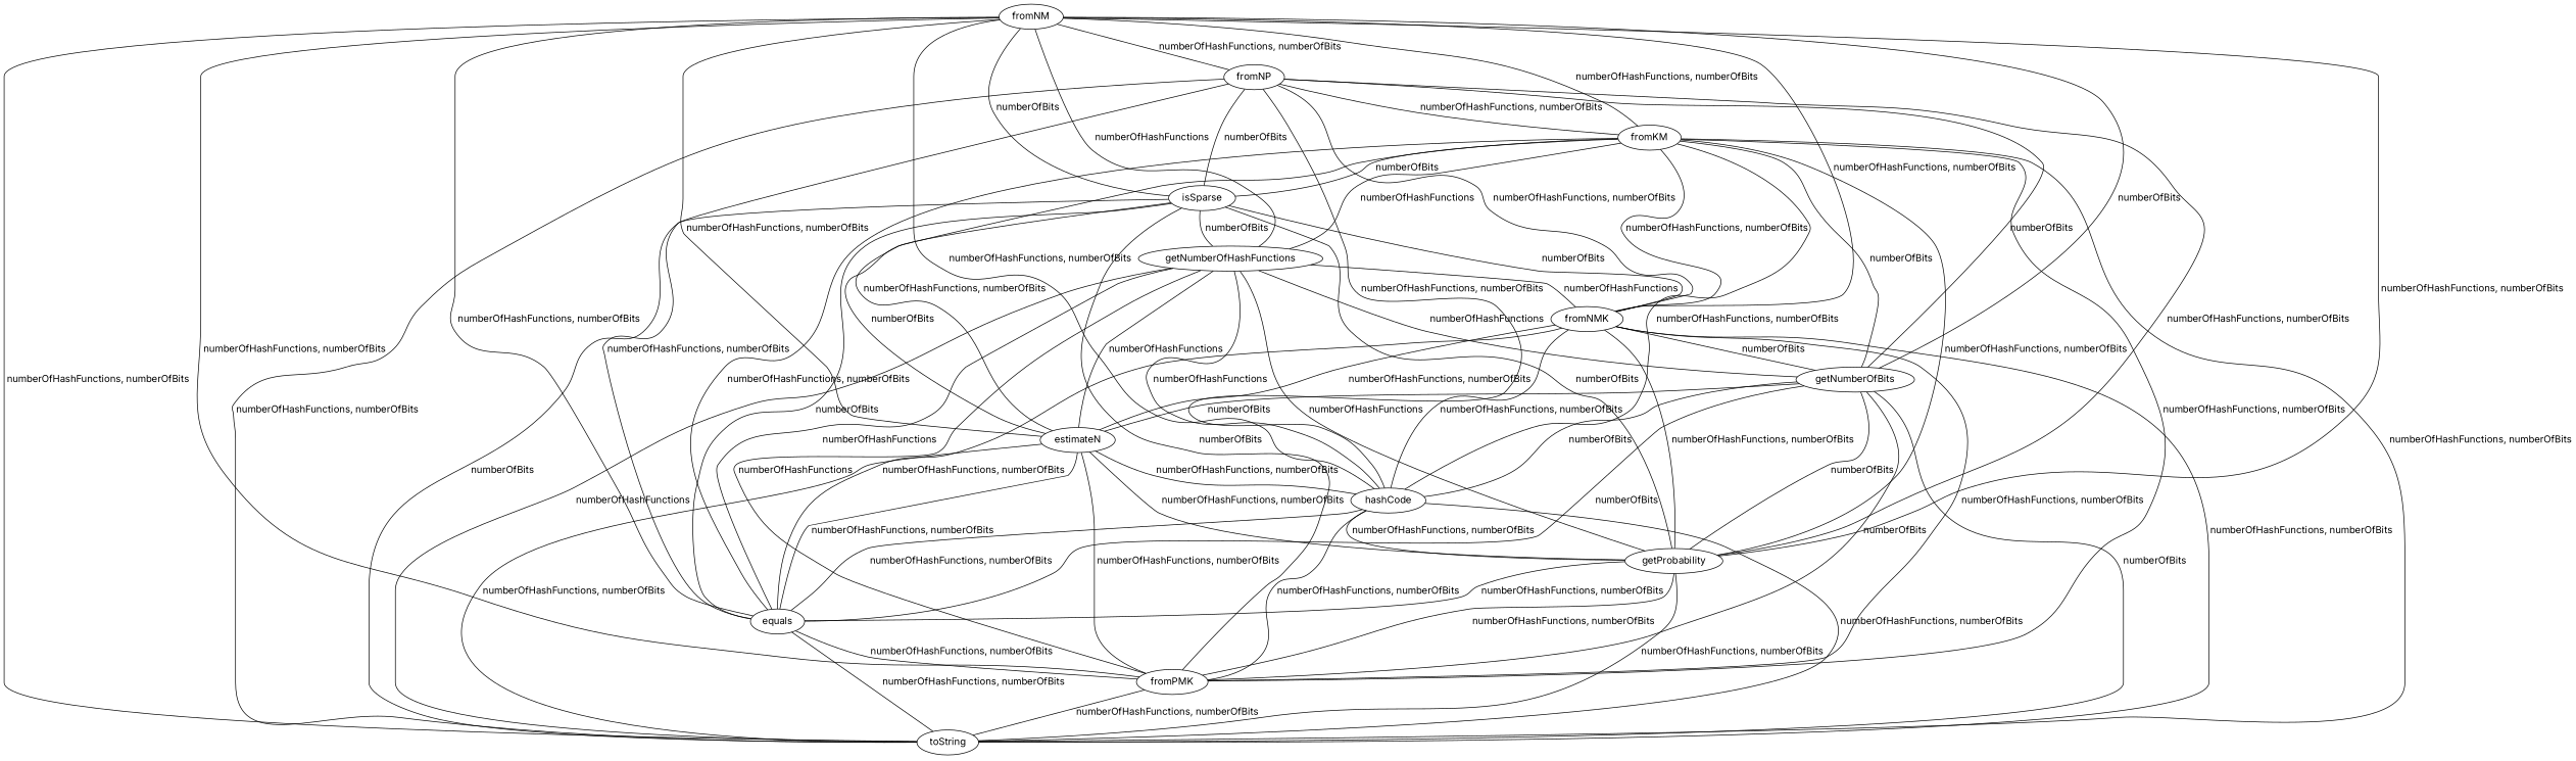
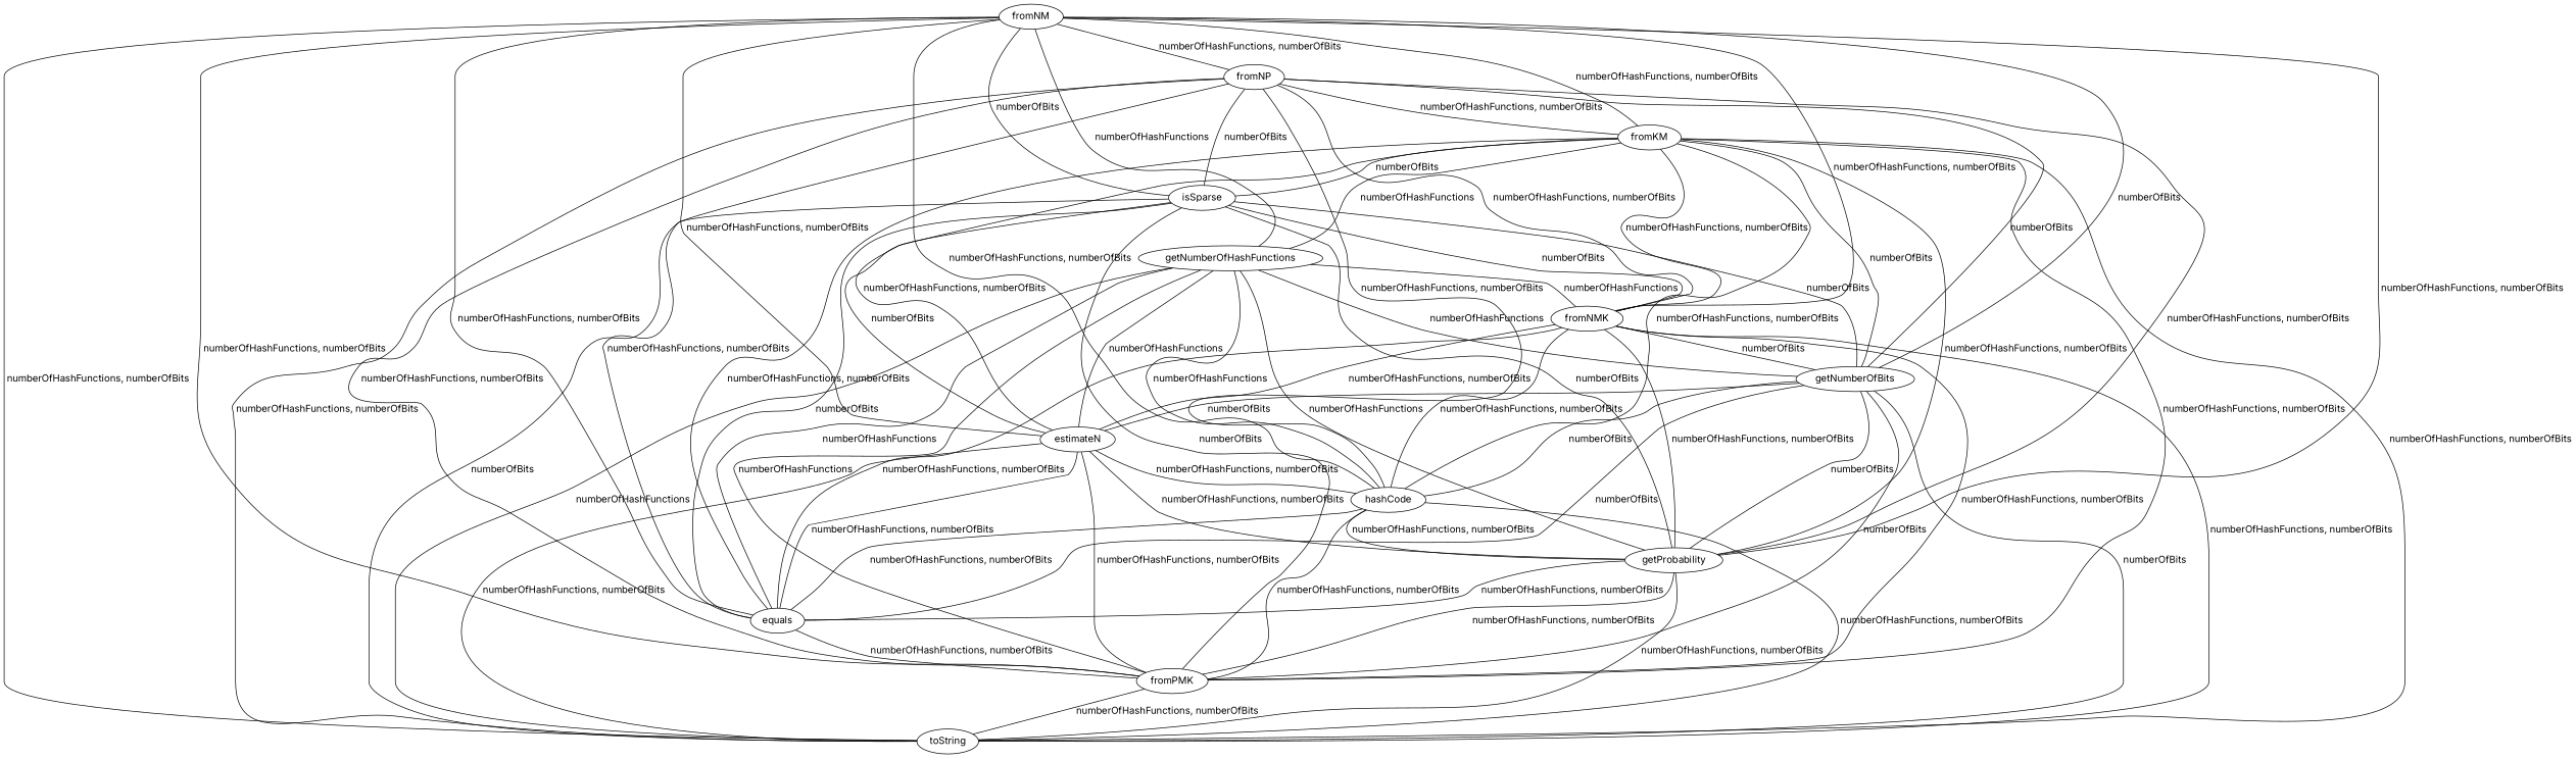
  digraph {
    fontname=Inter
    node [fontname=Inter]
    edge [dir=none fontname=Inter]
    fromNM
    fromNP
    fromKM
    isSparse
    getNumberOfHashFunctions
    fromNMK
    getNumberOfBits
    estimateN
    hashCode
    getProbability
    equals
    fromPMK
    toString
    fromNM -> fromNP [label=" numberOfHashFunctions, numberOfBits"]
    fromNM -> fromKM [label=" numberOfHashFunctions, numberOfBits"]
    fromNM -> isSparse [label=" numberOfBits"]
    fromNM -> getNumberOfHashFunctions [label=" numberOfHashFunctions"]
    fromNM -> fromNMK [label=" numberOfHashFunctions, numberOfBits"]
    fromNM -> getNumberOfBits [label=" numberOfBits"]
    fromNM -> estimateN [label=" numberOfHashFunctions, numberOfBits"]
    fromNM -> hashCode [label=" numberOfHashFunctions, numberOfBits"]
    fromNM -> getProbability [label=" numberOfHashFunctions, numberOfBits"]
    fromNM -> equals [label=" numberOfHashFunctions, numberOfBits"]
    fromNM -> fromPMK [label=" numberOfHashFunctions, numberOfBits"]
    fromNM -> toString [label=" numberOfHashFunctions, numberOfBits"]
    fromNP -> fromKM [label=" numberOfHashFunctions, numberOfBits"]
    fromNP -> isSparse [label=" numberOfBits"]
    fromNP -> fromNMK [label=" numberOfHashFunctions, numberOfBits"]
    fromNP -> getNumberOfBits [label=" numberOfBits"]
    fromNP -> hashCode [label=" numberOfHashFunctions, numberOfBits"]
    fromNP -> getProbability [label=" numberOfHashFunctions, numberOfBits"]
    fromNP -> equals [label=" numberOfHashFunctions, numberOfBits"]
+   fromNP -> fromPMK [label=" numberOfHashFunctions, numberOfBits"]
    fromNP -> toString [label=" numberOfHashFunctions, numberOfBits"]
    fromKM -> isSparse [label=" numberOfBits"]
    fromKM -> getNumberOfHashFunctions [label=" numberOfHashFunctions"]
    fromKM -> fromNMK [label=" numberOfHashFunctions, numberOfBits"]
    fromKM -> getNumberOfBits [label=" numberOfBits"]
    fromKM -> estimateN [label=" numberOfHashFunctions, numberOfBits"]
    fromKM -> hashCode [label=" numberOfHashFunctions, numberOfBits"]
    fromKM -> getProbability [label=" numberOfHashFunctions, numberOfBits"]
    fromKM -> equals [label=" numberOfHashFunctions, numberOfBits"]
    fromKM -> fromPMK [label=" numberOfHashFunctions, numberOfBits"]
    fromKM -> toString [label=" numberOfHashFunctions, numberOfBits"]
    isSparse -> fromNMK [label=" numberOfBits"]
-   isSparse -> getNumberOfHashFunctions [label=" numberOfBits"]
+   isSparse -> getNumberOfBits [label=" numberOfBits"]
    isSparse -> estimateN [label=" numberOfBits"]
    isSparse -> getProbability [label=" numberOfBits"]
    isSparse -> equals [label=" numberOfBits"]
    isSparse -> fromPMK [label=" numberOfBits"]
    isSparse -> toString [label=" numberOfBits"]
    getNumberOfHashFunctions -> fromNMK [label=" numberOfHashFunctions"]
    getNumberOfHashFunctions -> estimateN [label=" numberOfHashFunctions"]
    getNumberOfHashFunctions -> hashCode [label=" numberOfHashFunctions"]
    getNumberOfHashFunctions -> getProbability [label=" numberOfHashFunctions"]
    getNumberOfHashFunctions -> equals [label=" numberOfHashFunctions"]
    getNumberOfHashFunctions -> fromPMK [label=" numberOfHashFunctions"]
    getNumberOfHashFunctions -> toString [label=" numberOfHashFunctions"]
    fromNMK -> getNumberOfBits [label=" numberOfBits"]
    fromNMK -> estimateN [label=" numberOfHashFunctions, numberOfBits"]
    fromNMK -> hashCode [label=" numberOfHashFunctions, numberOfBits"]
    fromNMK -> getProbability [label=" numberOfHashFunctions, numberOfBits"]
    fromNMK -> equals [label=" numberOfHashFunctions, numberOfBits"]
    fromNMK -> fromPMK [label=" numberOfHashFunctions, numberOfBits"]
    fromNMK -> toString [label=" numberOfHashFunctions, numberOfBits"]
    getNumberOfBits -> getNumberOfHashFunctions [label=" numberOfHashFunctions"]
    getNumberOfBits -> estimateN [label=" numberOfBits"]
    getNumberOfBits -> hashCode [label=" numberOfBits"]
    getNumberOfBits -> getProbability [label=" numberOfBits"]
    getNumberOfBits -> equals [label=" numberOfBits"]
    getNumberOfBits -> fromPMK [label=" numberOfBits"]
    getNumberOfBits -> toString [label=" numberOfBits"]
    estimateN -> hashCode [label=" numberOfHashFunctions, numberOfBits"]
    estimateN -> getProbability [label=" numberOfHashFunctions, numberOfBits"]
    estimateN -> equals [label=" numberOfHashFunctions, numberOfBits"]
    estimateN -> fromPMK [label=" numberOfHashFunctions, numberOfBits"]
    estimateN -> toString [label=" numberOfHashFunctions, numberOfBits"]
    hashCode -> getProbability [label=" numberOfHashFunctions, numberOfBits"]
    hashCode -> equals [label=" numberOfHashFunctions, numberOfBits"]
    hashCode -> fromPMK [label=" numberOfHashFunctions, numberOfBits"]
    hashCode -> toString [label=" numberOfHashFunctions, numberOfBits"]
    getProbability -> equals [label=" numberOfHashFunctions, numberOfBits"]
    getProbability -> fromPMK [label=" numberOfHashFunctions, numberOfBits"]
    getProbability -> toString [label=" numberOfHashFunctions, numberOfBits"]
    equals -> fromPMK [label=" numberOfHashFunctions, numberOfBits"]
-   equals -> toString [label=" numberOfHashFunctions, numberOfBits"]
    fromPMK -> toString [label=" numberOfHashFunctions, numberOfBits"]
  }
